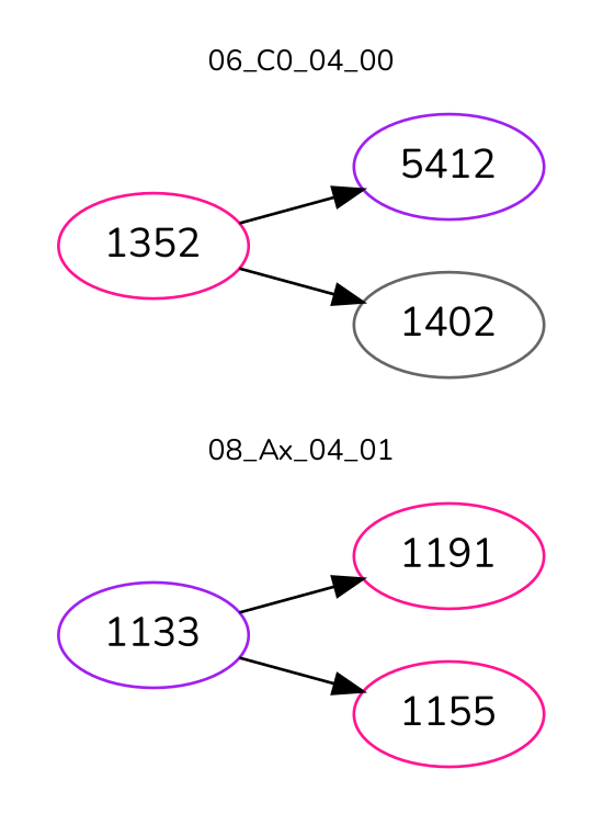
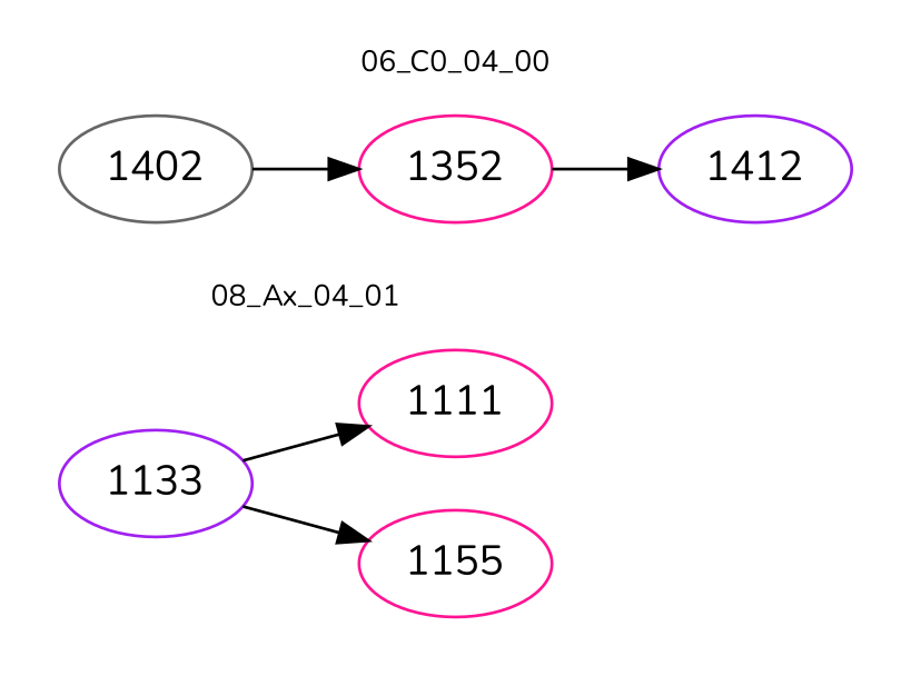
  digraph {
    fontname=Nunito
    rankdir=LR
    node [color=deeppink fontname=Nunito]
    edge [color=black fontname=Nunito]
    n1 [label=1155]
    n2 [color=purple label=1133]
-   n3 [label=1191]
+   n3 [label=1111]
    n4 [color=gray40 label=1402]
    n5 [label=1352]
-   n6 [color=purple label=5412]
+   n6 [color=purple label=1412]
    subgraph cluster_1 {
      color=white
      fontsize=10
      label="08_Ax_04_01"
      n1
      n2
      n3
    }
    subgraph cluster_2 {
      color=white
      fontsize=10
      label="06_C0_04_00"
      n4
      n5
      n6
    }
    n2 -> n1
    n2 -> n3
-   n5 -> n4
+   n4 -> n5
    n5 -> n6
  }
